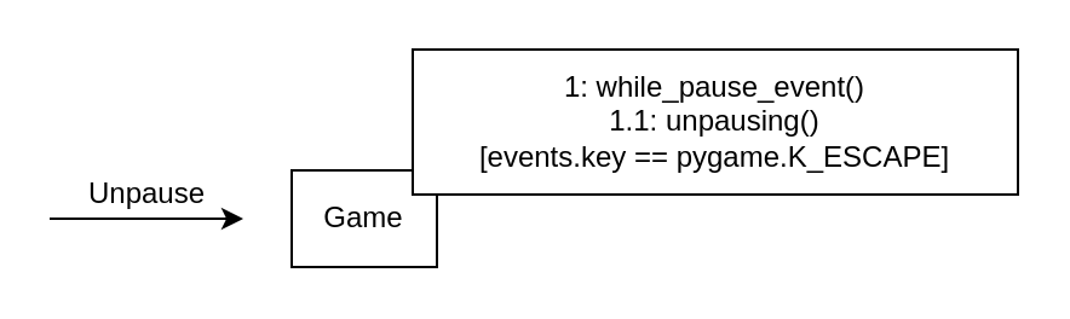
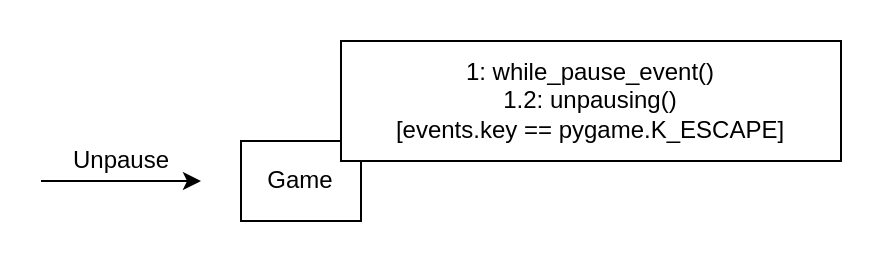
  <mxCell id="0" />
  <mxCell id="1" parent="0" />
  <mxCell id="2" value="" style="endArrow=classic;html=1;" edge="1" parent="1"><mxGeometry width="50" height="50" relative="1" as="geometry"><mxPoint x="20" y="90" as="sourcePoint" /><mxPoint x="100" y="90" as="targetPoint" /></mxGeometry></mxCell>
  <mxCell id="3" value="Unpause" style="text;html=1;align=center;verticalAlign=middle;resizable=0;points=[];autosize=1;strokeColor=none;fillColor=none;" vertex="1" parent="1"><mxGeometry x="30" y="70" width="60" height="20" as="geometry" /></mxCell>
  <mxCell id="4" value="" style="shape=table;startSize=0;container=1;collapsible=0;childLayout=tableLayout;" vertex="1" parent="1"><mxGeometry x="120" y="70" width="60" height="40" as="geometry" /></mxCell>
  <mxCell id="5" value="" style="shape=partialRectangle;collapsible=0;dropTarget=0;pointerEvents=0;fillColor=none;top=0;left=0;bottom=0;right=0;points=[[0,0.5],[1,0.5]];portConstraint=eastwest;" vertex="1" parent="4"><mxGeometry width="60" height="40" as="geometry" /></mxCell>
  <mxCell id="6" value="Game" style="shape=partialRectangle;html=1;whiteSpace=wrap;connectable=0;overflow=hidden;fillColor=none;top=0;left=0;bottom=0;right=0;pointerEvents=1;" vertex="1" parent="5"><mxGeometry width="60" height="40" as="geometry"><mxRectangle width="60" height="40" as="alternateBounds" /></mxGeometry></mxCell>
  <mxCell id="7" value="" style="shape=table;startSize=0;container=1;collapsible=0;childLayout=tableLayout;" vertex="1" parent="1"><mxGeometry x="170" y="20" width="250" height="60" as="geometry" /></mxCell>
  <mxCell id="8" value="" style="shape=partialRectangle;collapsible=0;dropTarget=0;pointerEvents=0;fillColor=none;top=0;left=0;bottom=0;right=0;points=[[0,0.5],[1,0.5]];portConstraint=eastwest;" vertex="1" parent="7"><mxGeometry width="250" height="60" as="geometry" /></mxCell>
- <mxCell id="9" value="1: while_pause_event()&lt;br&gt;1.1: unpausing()&lt;br&gt;[events.key == pygame.K_ESCAPE]" style="shape=partialRectangle;html=1;whiteSpace=wrap;connectable=0;overflow=hidden;fillColor=none;top=0;left=0;bottom=0;right=0;pointerEvents=1;" vertex="1" parent="8"><mxGeometry width="250" height="60" as="geometry"><mxRectangle width="250" height="60" as="alternateBounds" /></mxGeometry></mxCell>
+ <mxCell id="9" value="1: while_pause_event()&lt;br&gt;1.2: unpausing()&lt;br&gt;[events.key == pygame.K_ESCAPE]" style="shape=partialRectangle;html=1;whiteSpace=wrap;connectable=0;overflow=hidden;fillColor=none;top=0;left=0;bottom=0;right=0;pointerEvents=1;" vertex="1" parent="8"><mxGeometry width="250" height="60" as="geometry"><mxRectangle width="250" height="60" as="alternateBounds" /></mxGeometry></mxCell>
